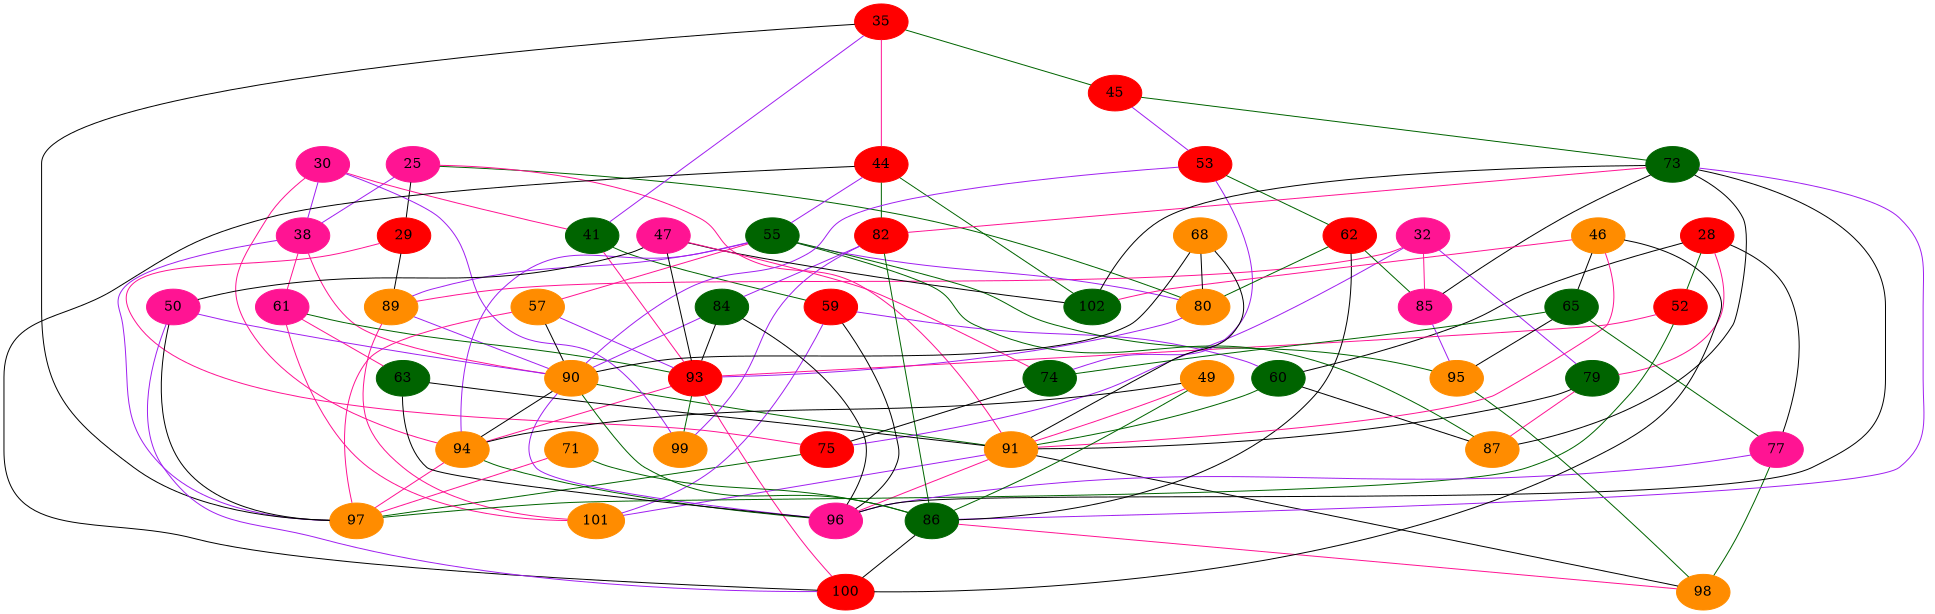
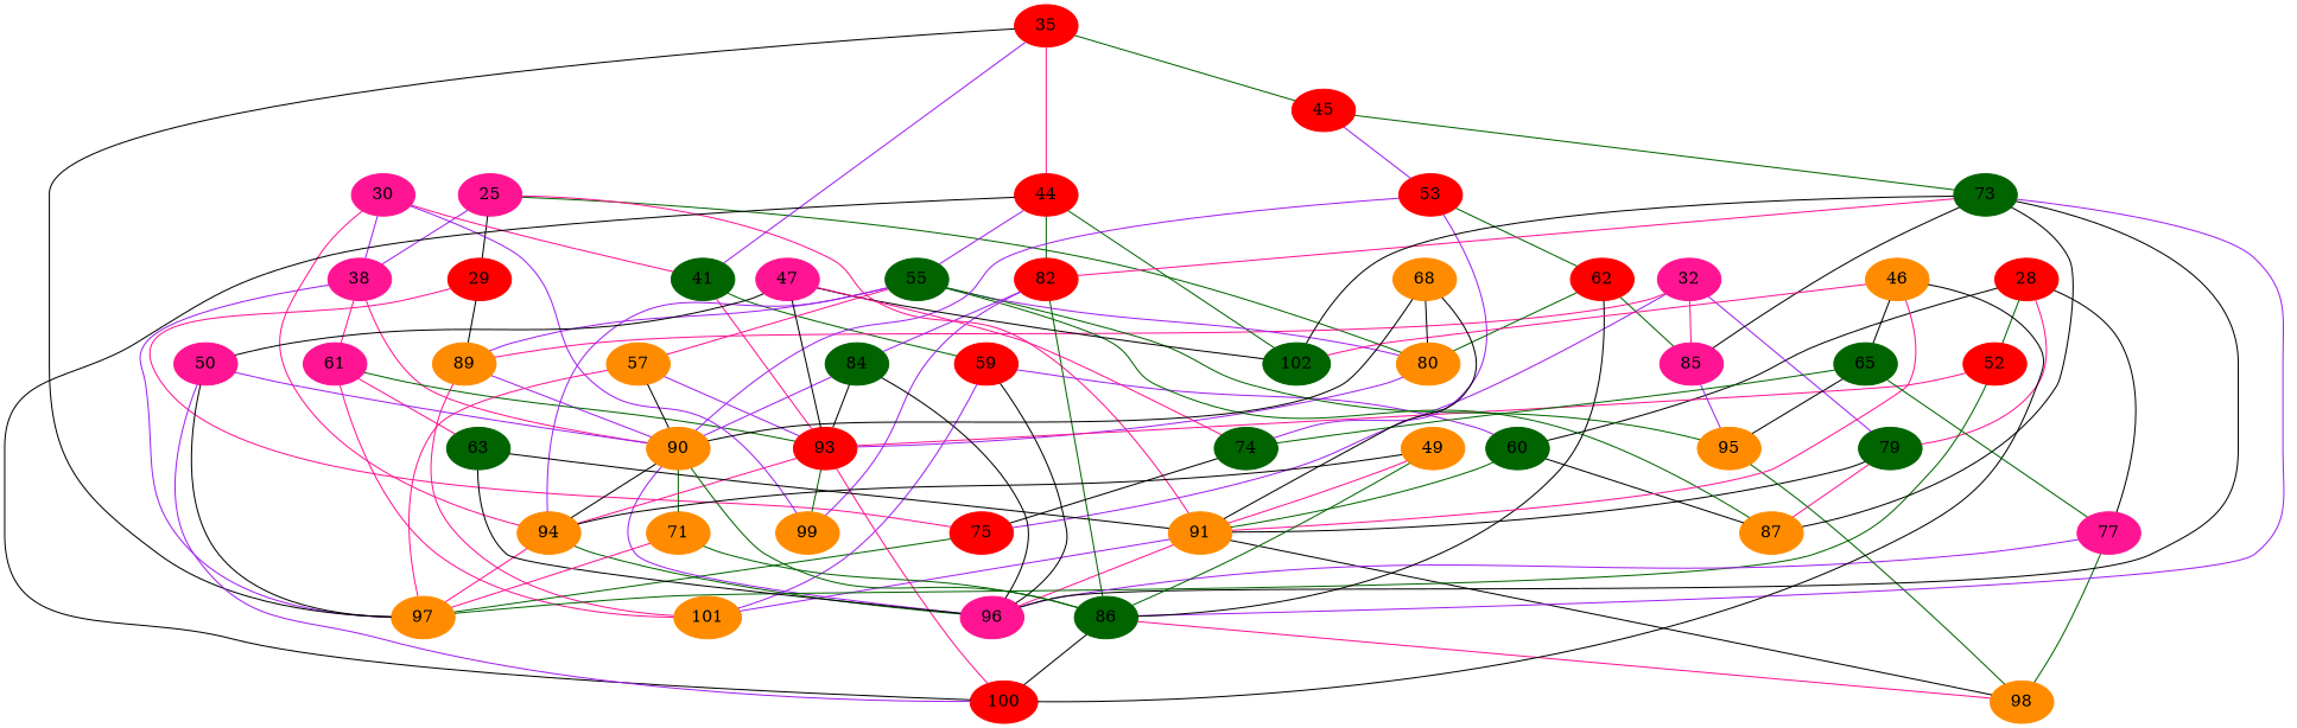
  graph {
    node [color=darkorange style=filled]
    edge [color=black]
    25 [color=deeppink super="+21"]
    29 [color=red]
    38 [color=deeppink super="+31"]
    80 [super="+12"]
    91 [super="+33+72+70"]
    75 [color=red]
    89 [super="+54"]
    97 [super="+24+42+43"]
    61 [color=deeppink]
    90 [super="+7+17+67+64"]
    93 [color=red super="+26+81"]
    96 [color=deeppink super="+88"]
    101
    98
    28 [color=red super="+19"]
    52 [color=red]
    60 [color=darkgreen]
    77 [color=deeppink]
    79 [color=darkgreen]
    87
    30 [color=deeppink]
    41 [color=darkgreen]
    94 [super="+78+92"]
    99
    59 [color=red]
    32 [color=deeppink]
    85 [color=deeppink]
    95
    35 [color=red super="+13"]
    44 [color=red super="+37"]
    45 [color=red]
    55 [color=darkgreen super="+36"]
    82 [color=red super="+27"]
    100 [color=red super="+66"]
    102 [color=darkgreen]
    53 [color=red]
    73 [color=darkgreen super="+11+51"]
    63 [color=darkgreen super="+18"]
    57
    86 [color=darkgreen super="+9+58+56"]
    84 [color=darkgreen super="+69+34"]
    74 [color=darkgreen]
    62 [color=red]
    46
    65 [color=darkgreen]
    47 [color=deeppink]
    50 [color=deeppink]
    49
    68
    71
    25 -- 29 [weight=2]
    25 -- 38 [color=purple]
    25 -- 80 [color=darkgreen weight=2]
    25 -- 91 [color=deeppink]
    29 -- 75 [color=deeppink]
    29 -- 89
    38 -- 97 [color=purple weight=2]
    38 -- 61 [color=deeppink]
    38 -- 90 [color=deeppink]
    80 -- 93 [color=purple]
    91 -- 96 [color=deeppink]
    91 -- 101 [color=purple]
    91 -- 98
    75 -- 97 [color=darkgreen]
    89 -- 90 [color=purple weight=2]
    89 -- 101 [color=deeppink]
    61 -- 93 [color=darkgreen]
    61 -- 101 [color=deeppink]
    61 -- 63 [color=deeppink]
-   90 -- 91 [color=darkgreen weight=5]
+   90 -- 71 [color=darkgreen weight=5]
    90 -- 96 [color=purple]
    90 -- 94 [weight=4]
    93 -- 94 [color=deeppink]
    93 -- 99 [color=darkgreen]
    93 -- 100 [color=deeppink]
    28 -- 52 [color=darkgreen]
    28 -- 60
    28 -- 77
    28 -- 79 [color=deeppink]
    52 -- 97 [color=darkgreen]
    52 -- 93 [color=deeppink weight=2]
    60 -- 91 [color=darkgreen]
    60 -- 87
    77 -- 96 [color=purple]
    77 -- 98 [color=darkgreen]
    79 -- 91
    79 -- 87 [color=deeppink]
    30 -- 38 [color=purple]
    30 -- 41 [color=deeppink]
    30 -- 94 [color=deeppink]
    30 -- 99 [color=purple]
    41 -- 93 [color=deeppink]
    41 -- 59 [color=darkgreen]
    94 -- 97 [color=deeppink]
    94 -- 96 [color=darkgreen weight=2]
    59 -- 96
    59 -- 101 [color=purple]
    59 -- 60 [color=purple]
    32 -- 75 [color=purple]
    32 -- 89 [color=deeppink]
    32 -- 79 [color=purple]
    32 -- 85 [color=deeppink]
    85 -- 95 [color=purple]
    95 -- 98 [color=darkgreen]
    35 -- 97
    35 -- 41 [color=purple]
    35 -- 44 [color=deeppink]
    35 -- 45 [color=darkgreen weight=2]
    44 -- 55 [color=purple]
    44 -- 82 [color=darkgreen weight=2]
    44 -- 100
    44 -- 102 [color=darkgreen]
    45 -- 53 [color=purple]
    45 -- 73 [color=darkgreen]
    55 -- 80 [color=purple]
    55 -- 89 [color=purple]
    55 -- 87 [color=darkgreen]
    55 -- 94 [color=purple weight=2]
    55 -- 95 [color=darkgreen]
    55 -- 57 [color=deeppink]
    82 -- 99 [color=purple]
    82 -- 86 [color=darkgreen]
    82 -- 84 [color=purple]
    53 -- 90 [color=purple]
    53 -- 74 [color=purple]
    53 -- 62 [color=darkgreen]
    73 -- 96
    73 -- 87
    73 -- 85
    73 -- 82 [color=deeppink]
    73 -- 102
    73 -- 86 [color=purple weight=2]
    63 -- 91 [weight=3]
    63 -- 96 [weight=2]
    57 -- 97 [color=deeppink]
    57 -- 90
    57 -- 93 [color=purple]
    86 -- 90 [color=darkgreen weight=2]
    86 -- 98 [color=deeppink]
    86 -- 100 [weight=2]
    84 -- 90 [color=purple weight=4]
    84 -- 93 [weight=2]
    84 -- 96
    74 -- 75
    62 -- 80 [color=darkgreen]
    62 -- 85 [color=darkgreen]
    62 -- 86
    46 -- 91 [color=deeppink]
    46 -- 100
    46 -- 102 [color=deeppink]
    46 -- 65
    65 -- 77 [color=darkgreen]
    65 -- 95
    65 -- 74 [color=darkgreen]
    47 -- 93
    47 -- 102
    47 -- 74 [color=deeppink]
    47 -- 50
    50 -- 97
    50 -- 90 [color=purple]
    50 -- 100 [color=purple]
    49 -- 91 [color=deeppink weight=2]
    49 -- 94
    49 -- 86 [color=darkgreen]
    68 -- 80
    68 -- 91
    68 -- 90 [weight=2]
    71 -- 97 [color=deeppink weight=2]
    71 -- 86 [color=darkgreen weight=2]
  }
